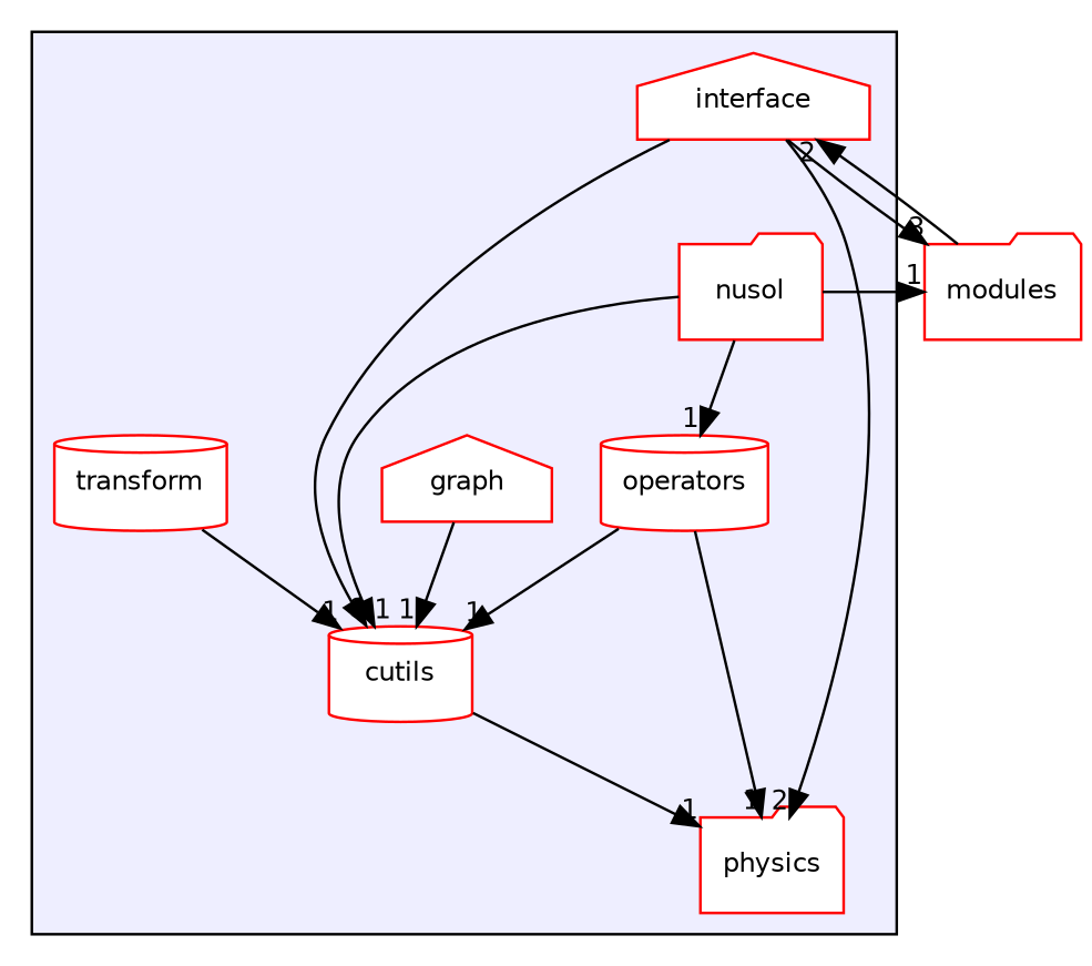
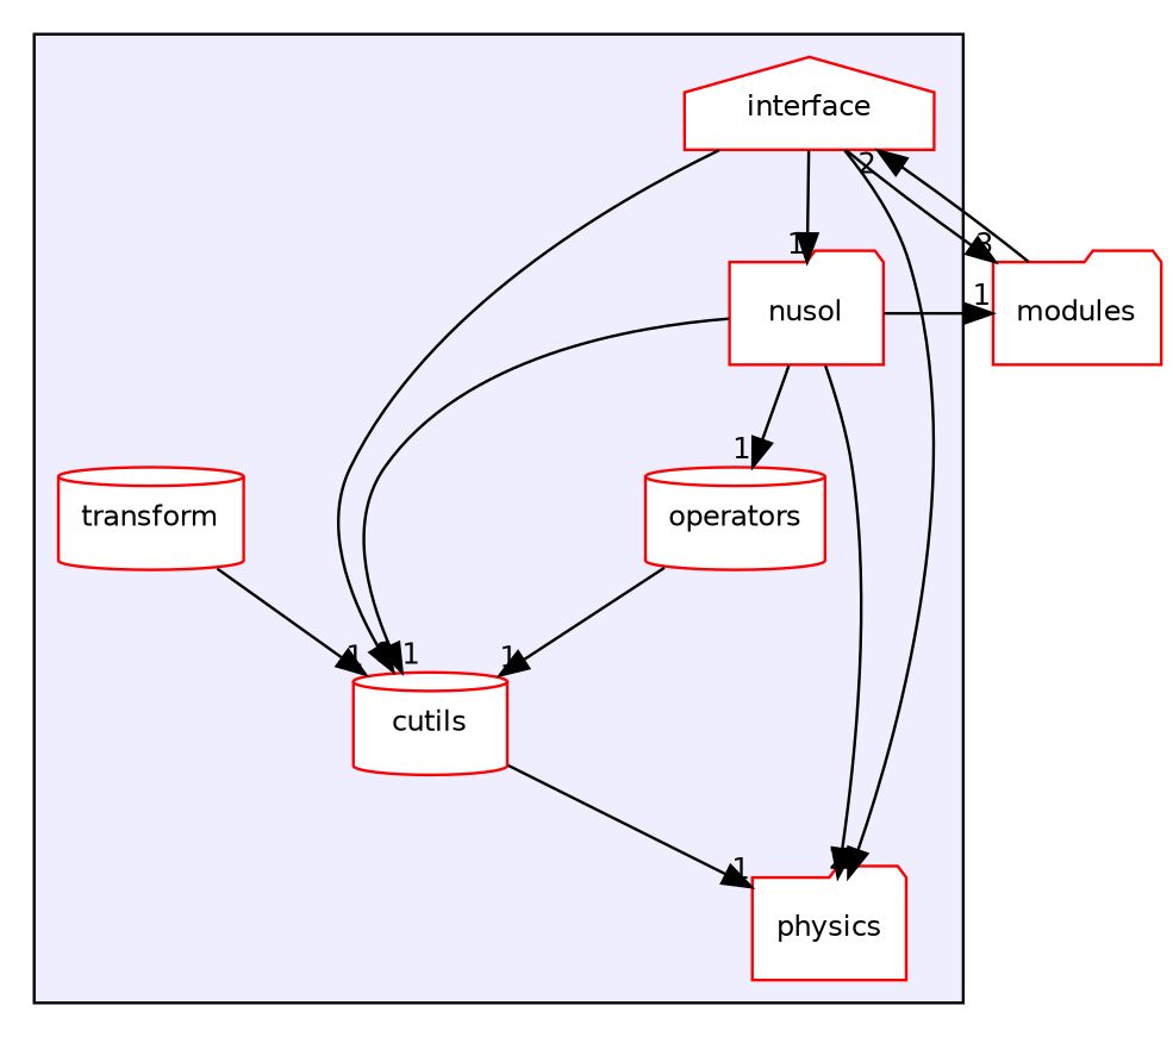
  digraph {
    compound=true
    node [color=red fillcolor=white fontname=Helvetica fontsize=10 shape=cylinder style=filled]
    edge [headlabel=1 labeldistance=1.5 labelfontname=Helvetica labelfontsize=10]
    n1 [label=cutils]
-   n2 [label="graph" shape=house]
    n3 [label=interface shape=house]
    n4 [label=nusol shape=folder]
    n5 [label=operators]
    n6 [label=physics shape=folder]
    n7 [label=transform]
    n8 [label=modules shape=folder]
    subgraph cluster_1 {
      bgcolor="#eeeeff"
      pencolor=black
      n1
-     n2
      n3
      n4
      n5
      n6
      n7
    }
    n1 -> n6
-   n2 -> n1
    n3 -> n1 [headlabel=6]
+   n3 -> n4
    n3 -> n6 [headlabel=2]
    n3 -> n8 [headlabel=3]
    n4 -> n1
    n4 -> n5
-   n5 -> n6
+   n4 -> n6
    n4 -> n8
    n5 -> n1
    n7 -> n1
    n8 -> n3 [headlabel=2]
  }
